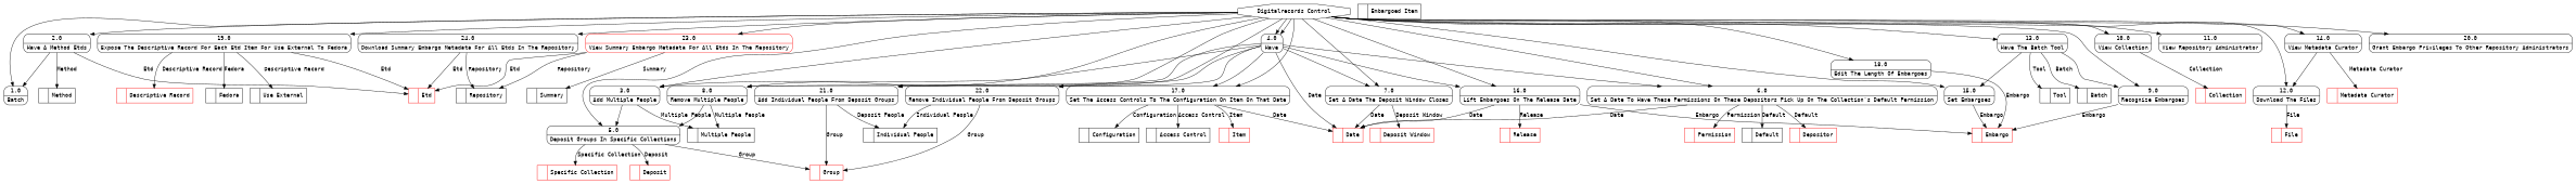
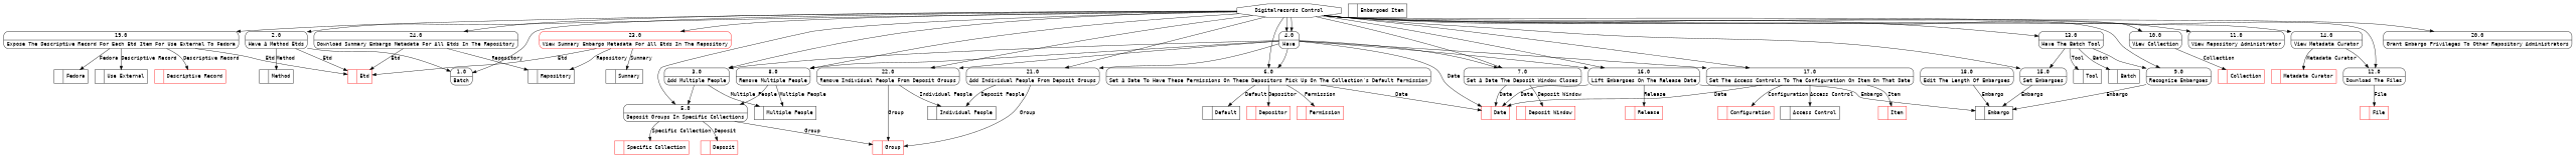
  digraph {
    fontname="DejaVu Sans Mono"
    node [fontname="DejaVu Sans Mono" shape=record]
    edge [fontname="DejaVu Sans Mono"]
    n1 [label="<f0>  |<f1> Method "]
    n2 [color=red label="<f0>  |<f1> Etd "]
    n3 [color=red label="<f0>  |<f1> Group "]
    n4 [color=red label="<f0>  |<f1> Collection "]
    n5 [label="<f0>  |<f1> Multiple People "]
    n6 [color=red label="<f0>  |<f1> Date "]
    n7 [color=red label="<f0>  |<f1> Specific Collection "]
    n8 [color=red label="<f0>  |<f1> Depositor "]
    n9 [color=red label="<f0>  |<f1> Permission "]
    n10 [color=red label="<f0>  |<f1> Deposit Window "]
-   n11 [label="<f0>  |<f1> Embargo " color=red]
+   n11 [label="<f0>  |<f1> Embargo "]
    n12 [label="<f0>  |<f1> Tool "]
    n13 [label="<f0>  |<f1> Batch "]
    n14 [color=red label="<f0>  |<f1> File "]
    n15 [color=red label="<f0>  |<f1> Metadata Curator "]
    n16 [label="<f0>  |<f1> Embargoed Item "]
    n17 [color=red label="<f0>  |<f1> Item "]
-   n18 [label="<f0>  |<f1> Configuration "]
+   n18 [label="<f0>  |<f1> Configuration " color=red]
    n19 [color=red label="<f0>  |<f1> Descriptive Record "]
    n20 [label="<f0>  |<f1> Fedora "]
    n21 [label="<f0>  |<f1> Use External "]
    n22 [label="<f0>  |<f1> Individual People "]
    n23 [label="<f0>  |<f1> Repository "]
    n24 [label="<f0>  |<f1> Access Control "]
    n25 [label="<f0>  |<f1> Default "]
    n26 [color=red label="<f0>  |<f1> Release "]
    n27 [color=red label="<f0>  |<f1> Deposit "]
    n28 [label="<f0>  |<f1> Summary "]
    n29 [label="Digitalrecords Control" shape=octagon]
    n30 [label="{<f0> 1.0|<f1> Batch }" shape=Mrecord]
    n31 [label="{<f0> 2.0|<f1> Have A Method Etds }" shape=Mrecord]
    n32 [label="{<f0> 3.0|<f1> Add Multiple People }" shape=Mrecord]
    n33 [label="{<f0> 4.0|<f1> Have }" shape=Mrecord]
    n34 [label="{<f0> 5.0|<f1> Deposit Groups In Specific Collections }" shape=Mrecord]
    n35 [label="{<f0> 6.0|<f1> Set A Date To Have These Permissions On These Depositors Pick Up On The Collection's Default Permission }" shape=Mrecord]
    n36 [label="{<f0> 7.0|<f1> Set A Date The Deposit Window Closes }" shape=Mrecord]
    n37 [label="{<f0> 8.0|<f1> Remove Multiple People }" shape=Mrecord]
    n38 [label="{<f0> 9.0|<f1> Recognize Embargoes }" shape=Mrecord]
    n39 [label="{<f0> 10.0|<f1> View Collection }" shape=Mrecord]
    n40 [label="{<f0> 11.0|<f1> View Repository Administrator }" shape=Mrecord]
    n41 [label="{<f0> 12.0|<f1> Download The Files }" shape=Mrecord]
    n42 [label="{<f0> 13.0|<f1> Have The Batch Tool }" shape=Mrecord]
    n43 [label="{<f0> 14.0|<f1> View Metadata Curator }" shape=Mrecord]
    n44 [label="{<f0> 15.0|<f1> Set Embargoes }" shape=Mrecord]
    n45 [label="{<f0> 16.0|<f1> Lift Embargoes On The Release Date }" shape=Mrecord]
    n46 [label="{<f0> 17.0|<f1> Set The Access Controls To The Configuration On Item On That Date }" shape=Mrecord]
    n47 [label="{<f0> 18.0|<f1> Edit The Length Of Embargoes }" shape=Mrecord]
    n48 [label="{<f0> 19.0|<f1> Expose The Descriptive Record For Each Etd Item For Use External To Fedora }" shape=Mrecord]
    n49 [label="{<f0> 20.0|<f1> Grant Embargo Privileges To Other Repository Administrators }" shape=Mrecord]
    n50 [label="{<f0> 21.0|<f1> Add Individual People From Deposit Groups }" shape=Mrecord]
    n51 [label="{<f0> 22.0|<f1> Remove Individual People From Deposit Groups }" shape=Mrecord]
    n52 [color=red label="{<f0> 23.0|<f1> View Summary Embargo Metadata For All Etds In The Repository }" shape=Mrecord]
    n53 [label="{<f0> 24.0|<f1> Download Summary Embargo Metadata For All Etds In The Repository }" shape=Mrecord]
    n29 -> n30
    n29 -> n31
    n29 -> n32
    n29 -> n33
    n29 -> n33
    n29 -> n34
    n29 -> n35
    n29 -> n36
    n29 -> n37
    n29 -> n38
    n29 -> n39
    n29 -> n40
    n29 -> n41
    n29 -> n42
    n29 -> n43
    n29 -> n44
    n29 -> n45
    n29 -> n46
-   n29 -> n47
    n29 -> n48
    n29 -> n49
    n29 -> n50
    n29 -> n51
    n29 -> n52
    n29 -> n53
    n31 -> n1 [label=Method]
    n31 -> n2 [label=Etd]
    n31 -> n30
    n32 -> n5 [label="Multiple People"]
    n32 -> n34
    n33 -> n6 [label=Date]
    n33 -> n32
    n33 -> n35
    n33 -> n36
    n33 -> n37
    n33 -> n45
    n33 -> n46
    n33 -> n50
    n33 -> n51
    n34 -> n3 [label=Group]
    n34 -> n7 [label="Specific Collection"]
    n34 -> n27 [label=Deposit]
    n35 -> n6 [label=Date]
-   n35 -> n8 [label=Default]
+   n35 -> n8 [label=Depositor]
    n35 -> n9 [label=Permission]
    n35 -> n25 [label=Default]
    n36 -> n6 [label=Date]
    n36 -> n10 [label="Deposit Window"]
    n37 -> n5 [label="Multiple People"]
    n37 -> n34
    n38 -> n11 [label=Embargo]
    n39 -> n4 [label=Collection]
    n41 -> n14 [label=File]
    n42 -> n12 [label=Tool]
    n42 -> n13 [label=Batch]
    n42 -> n38
    n42 -> n44
    n43 -> n15 [label="Metadata Curator"]
    n43 -> n41
    n44 -> n11 [label=Embargo]
    n45 -> n6 [label=Date]
    n45 -> n11 [label=Embargo]
    n45 -> n26 [label=Release]
    n46 -> n6 [label=Date]
    n46 -> n17 [label=Item]
    n46 -> n18 [label=Configuration]
    n46 -> n24 [label="Access Control"]
    n47 -> n11 [label=Embargo]
    n48 -> n2 [label=Etd]
    n48 -> n19 [label="Descriptive Record"]
    n48 -> n20 [label=Fedora]
    n48 -> n21 [label="Descriptive Record"]
    n50 -> n3 [label=Group]
    n50 -> n22 [label="Deposit People"]
    n51 -> n3 [label=Group]
    n51 -> n22 [label="Individual People"]
    n52 -> n2 [label=Etd]
    n52 -> n23 [label=Repository]
    n52 -> n28 [label=Summary]
    n53 -> n2 [label=Etd]
    n53 -> n23 [label=Repository]
  }
